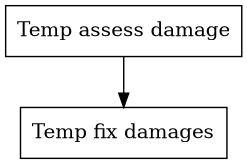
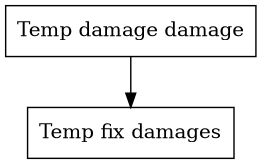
  digraph {
    node [shape=box]
-   n1 [label="Temp assess damage"]
+   n1 [label="Temp damage damage"]
    n2 [label="Temp fix damages"]
    n1 -> n2
  }
